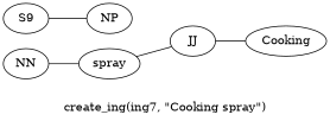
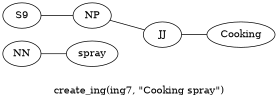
  graph {
    label="create_ing(ing7, \"Cooking spray\")"
    rankdir=LR
    n1 [label=S9]
    n2 [label=NP]
    n3 [label=JJ]
    n4 [label=Cooking]
    n5 [label=NN]
    n6 [label=spray]
    n1 -- n2
-   n6 -- n3
+   n2 -- n3
    n3 -- n4
    n5 -- n6
  }
